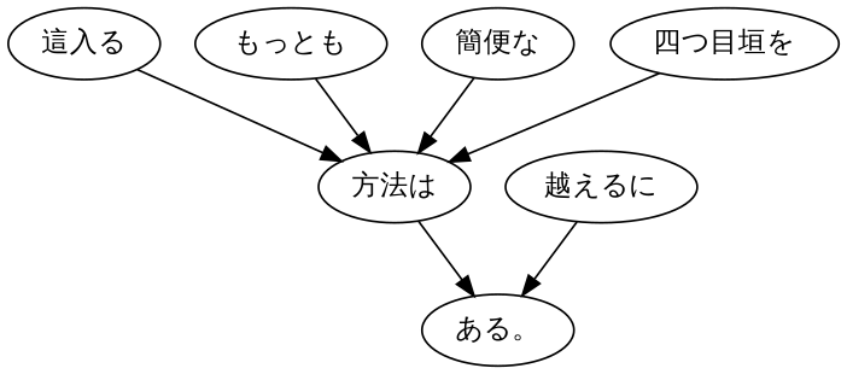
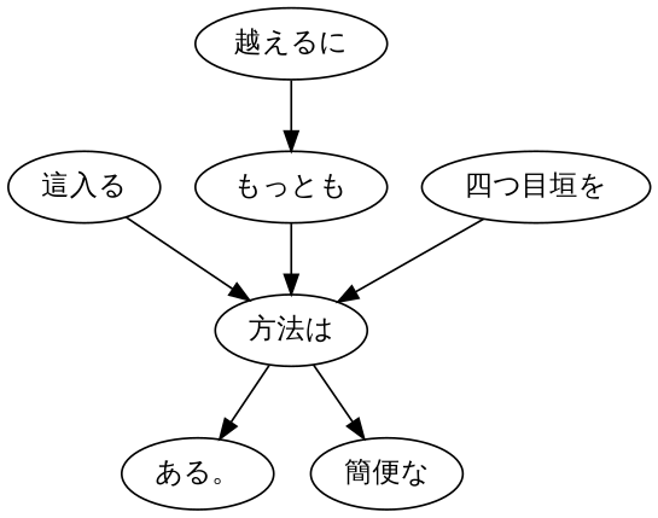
  digraph {
    fontname="Source Code Pro"
    node [fontname="Source Code Pro"]
    edge [fontname="Source Code Pro"]
    n1 [label="這入る"]
    n2 [label="方法は"]
    n3 [label="ある。"]
    n4 [label="もっとも"]
    n5 [label="簡便な"]
    n6 [label="四つ目垣を"]
    n7 [label="越えるに"]
    n1 -> n2
    n2 -> n3
    n4 -> n2
-   n5 -> n2
+   n2 -> n5
    n6 -> n2
-   n7 -> n3
+   n7 -> n4
  }
